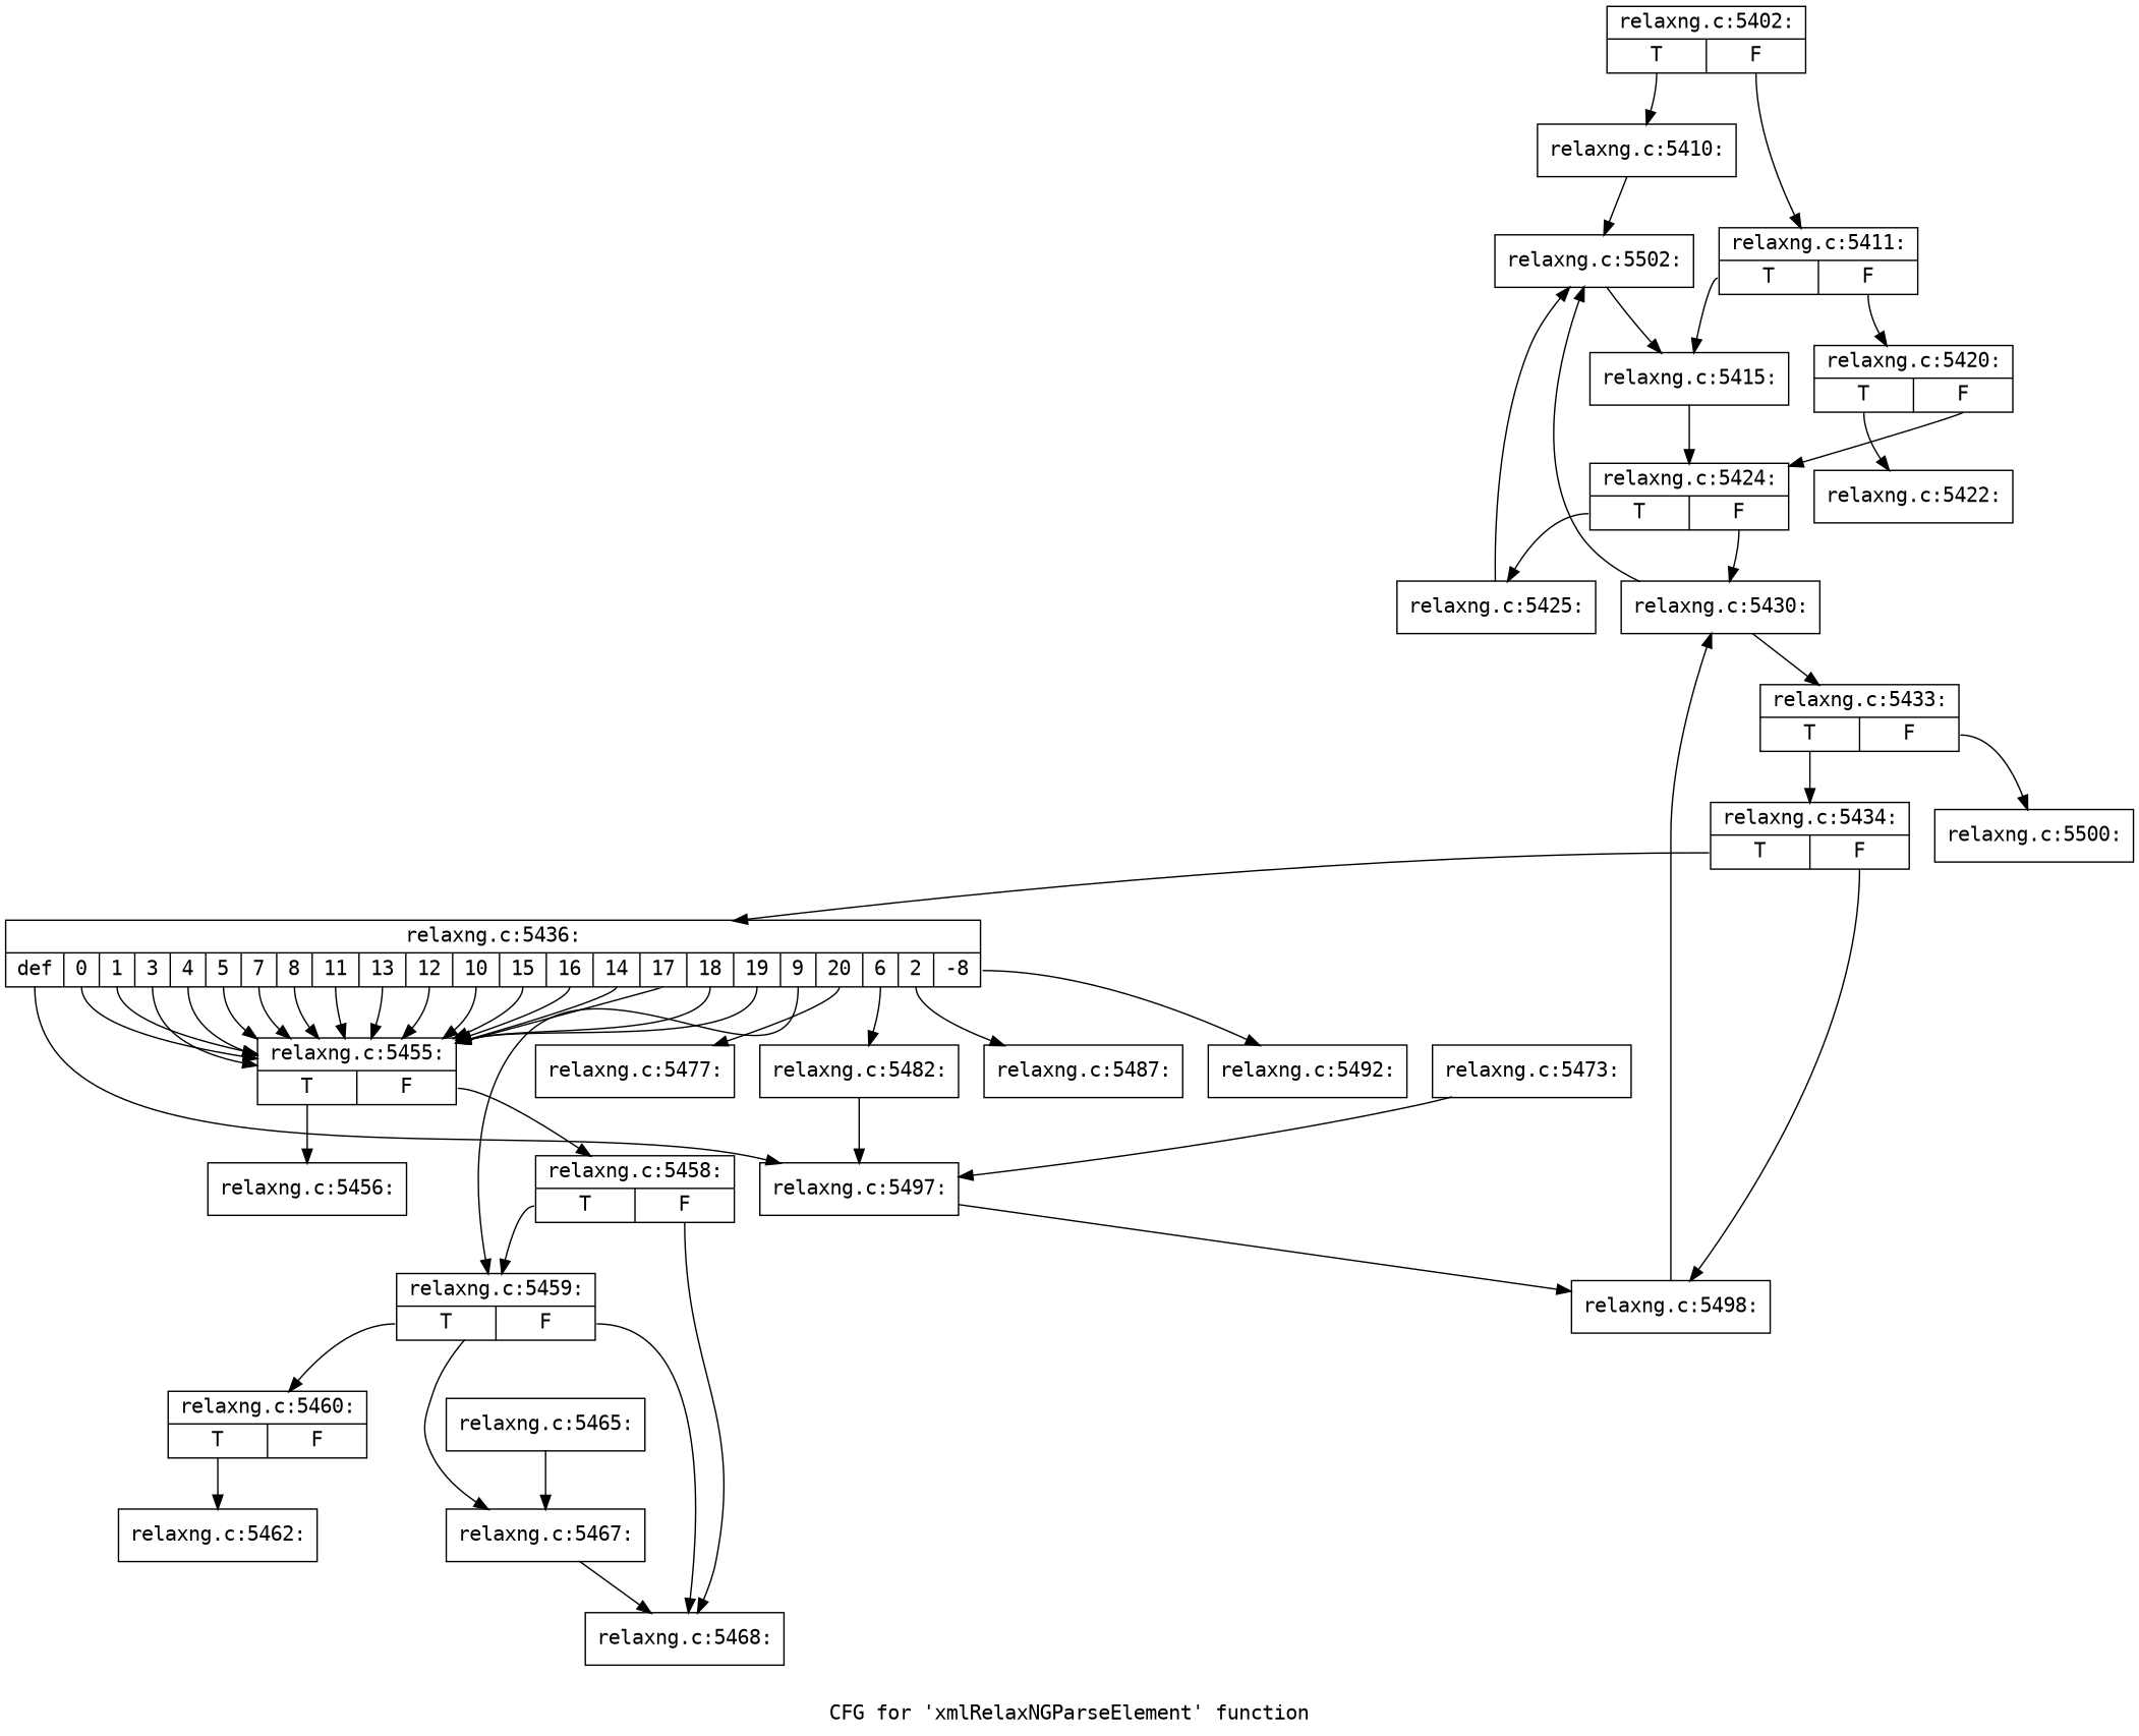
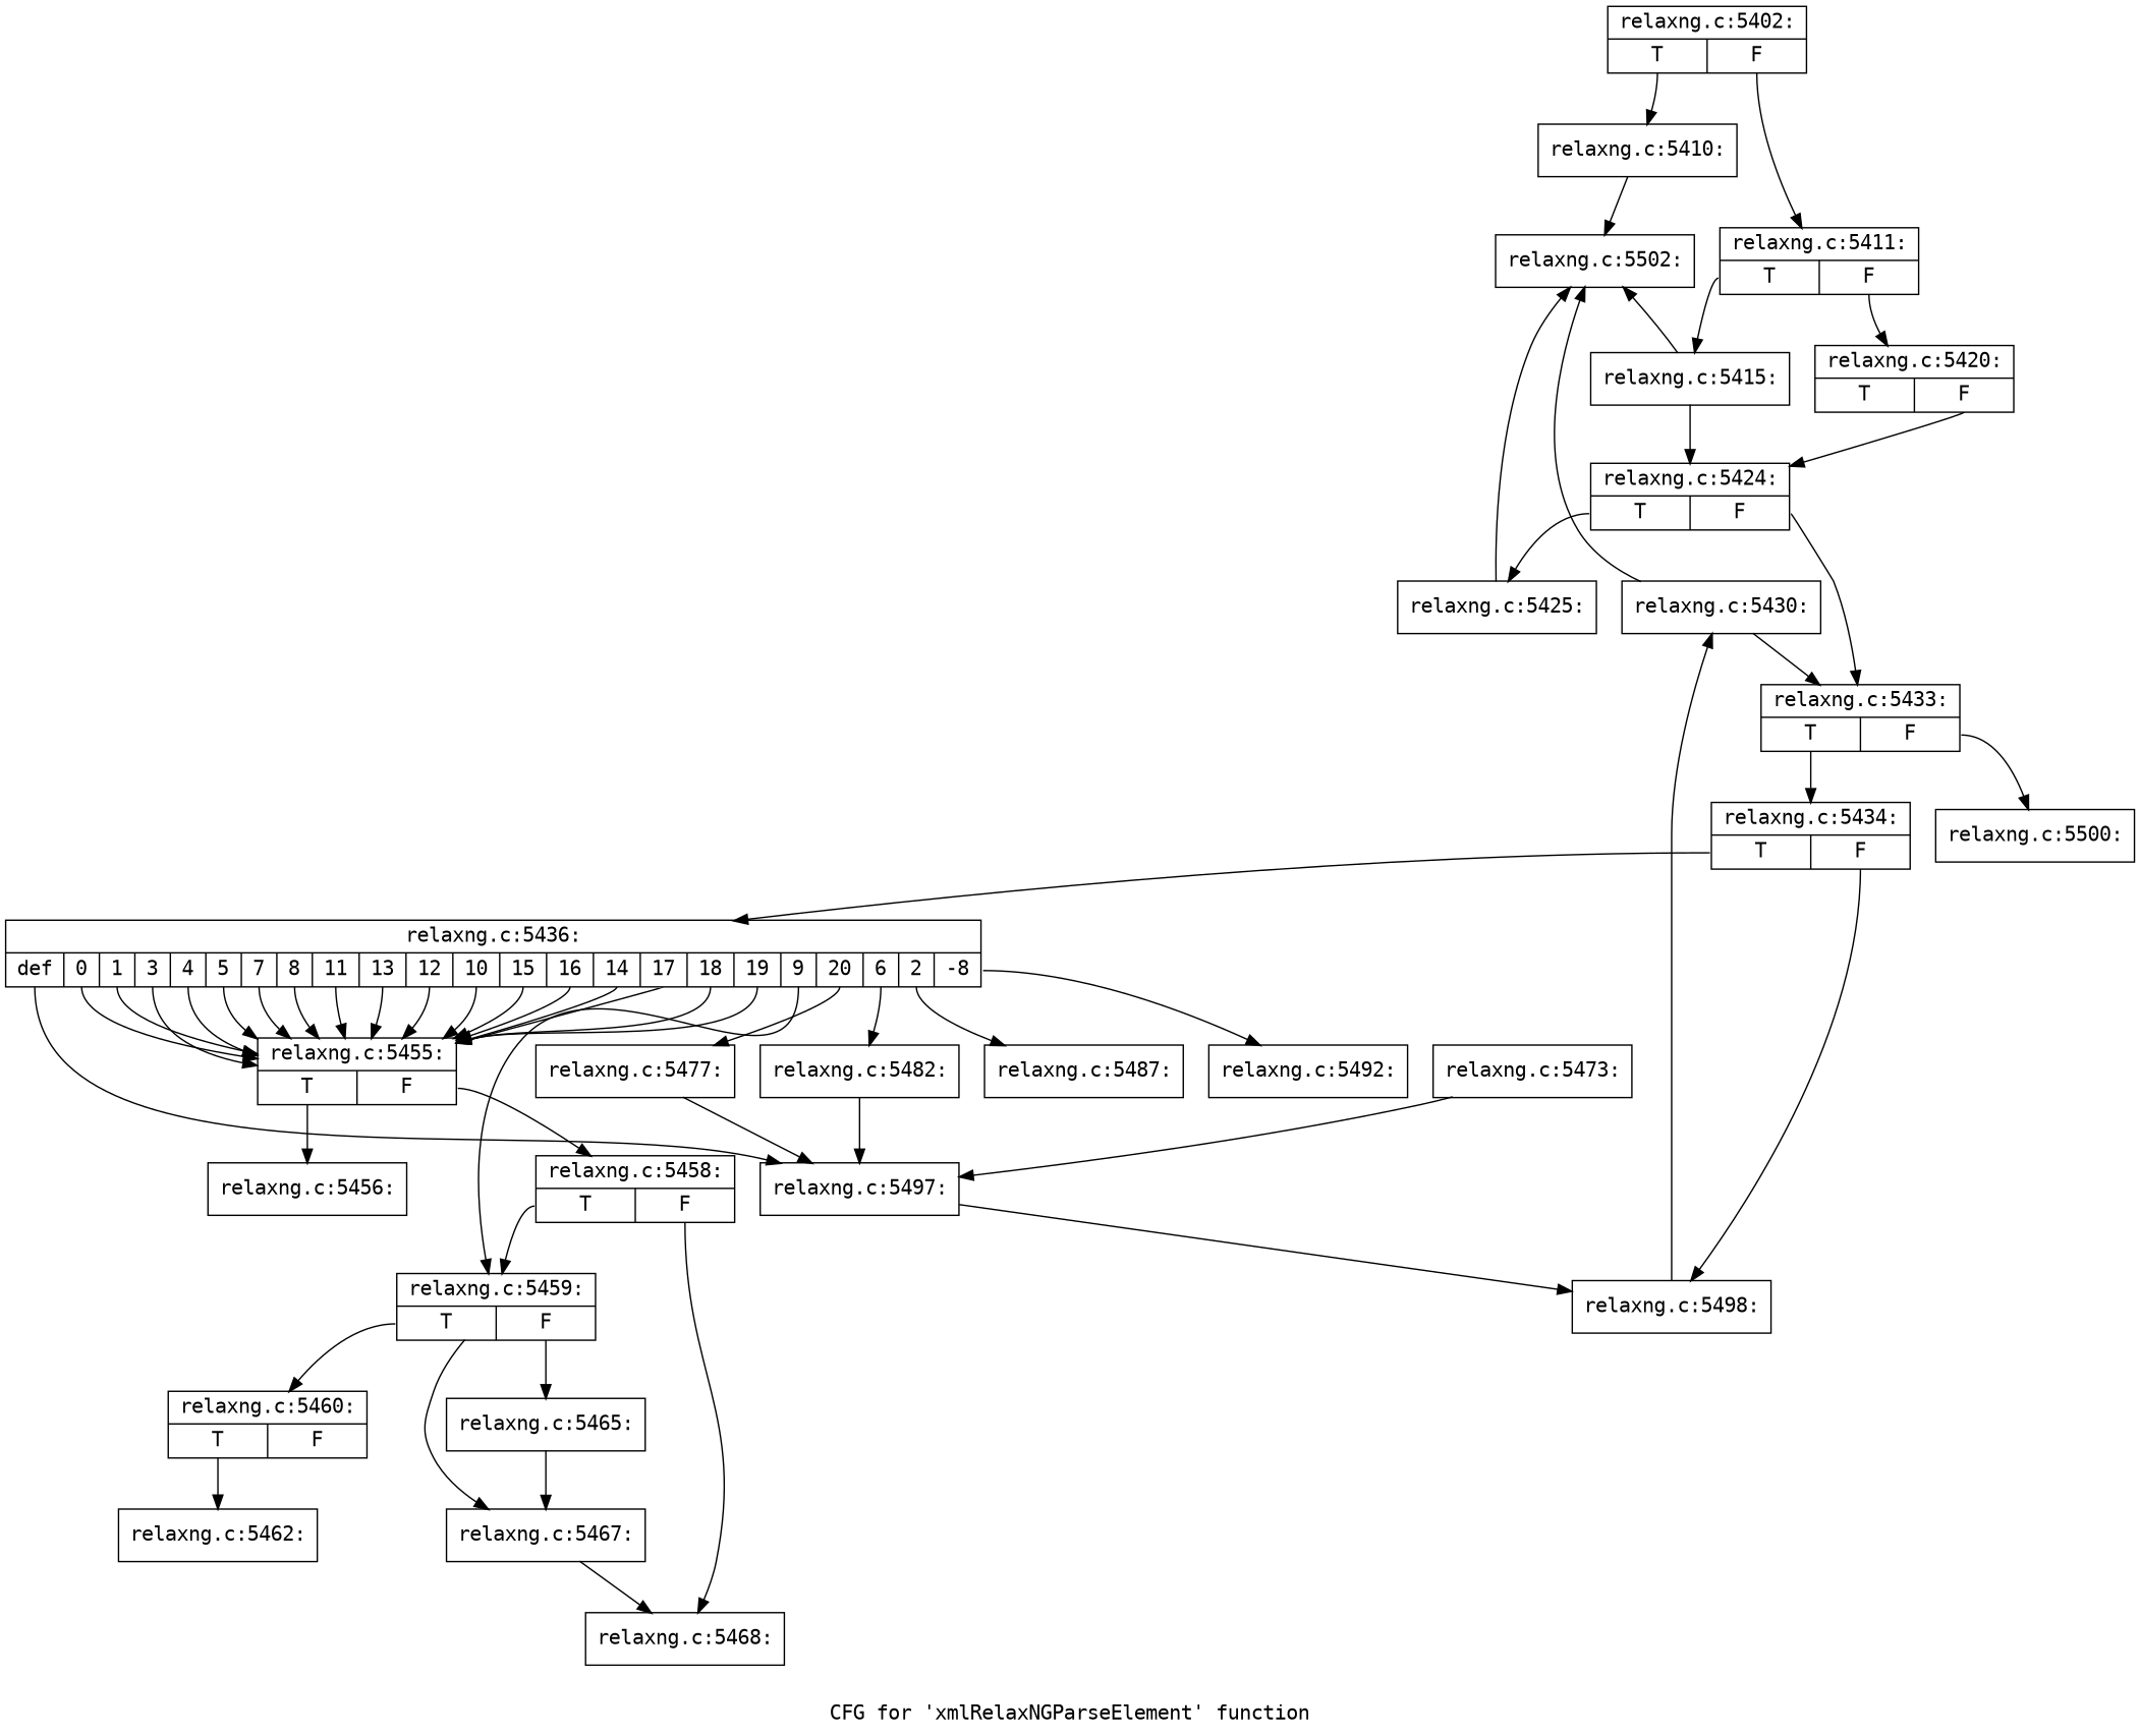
  digraph {
    fontname="DejaVu Sans Mono"
    label="CFG for 'xmlRelaxNGParseElement' function"
    node [fontname="DejaVu Sans Mono" shape=record]
    edge [fontname="DejaVu Sans Mono"]
    n1 [label="{relaxng.c:5402:|{<s0>T|<s1>F}}"]
    n2 [label="{relaxng.c:5410:}"]
    n3 [label="{relaxng.c:5411:|{<s0>T|<s1>F}}"]
    n4 [label="{relaxng.c:5502:}"]
    n5 [label="{relaxng.c:5415:}"]
    n6 [label="{relaxng.c:5420:|{<s0>T|<s1>F}}"]
    n7 [label="{relaxng.c:5424:|{<s0>T|<s1>F}}"]
-   n8 [label="{relaxng.c:5422:}"]
    n9 [label="{relaxng.c:5425:}"]
    n10 [label="{relaxng.c:5430:}"]
    n11 [label="{relaxng.c:5433:|{<s0>T|<s1>F}}"]
    n12 [label="{relaxng.c:5434:|{<s0>T|<s1>F}}"]
    n13 [label="{relaxng.c:5500:}"]
    n14 [label="{relaxng.c:5436:|{<s0>def|<s1>0|<s2>1|<s3>3|<s4>4|<s5>5|<s6>7|<s7>8|<s8>11|<s9>13|<s10>12|<s11>10|<s12>15|<s13>16|<s14>14|<s15>17|<s16>18|<s17>19|<s18>9|<s19>20|<s20>6|<s21>2|<s22>-8}}"]
    n15 [label="{relaxng.c:5498:}"]
    n16 [label="{relaxng.c:5497:}"]
    n17 [label="{relaxng.c:5455:|{<s0>T|<s1>F}}"]
    n18 [label="{relaxng.c:5477:}"]
    n19 [label="{relaxng.c:5482:}"]
    n20 [label="{relaxng.c:5487:}"]
    n21 [label="{relaxng.c:5492:}"]
    n22 [label="{relaxng.c:5459:|{<s0>T|<s1>F}}"]
    n23 [label="{relaxng.c:5456:}"]
    n24 [label="{relaxng.c:5458:|{<s0>T|<s1>F}}"]
    n25 [label="{relaxng.c:5473:}"]
    n26 [label="{relaxng.c:5468:}"]
    n27 [label="{relaxng.c:5460:|{<s0>T|<s1>F}}"]
    n28 [label="{relaxng.c:5467:}"]
    n29 [label="{relaxng.c:5462:}"]
    n30 [label="{relaxng.c:5465:}"]
    n1 -> n2 [tailport=s0]
    n1 -> n3 [tailport=s1]
    n2 -> n4
    n3 -> n5 [tailport=s0]
    n3 -> n6 [tailport=s1]
-   n4 -> n5
+   n5 -> n4
    n5 -> n7
    n6 -> n7 [tailport=s1]
-   n6 -> n8 [tailport=s0]
    n7 -> n9 [tailport=s0]
-   n7 -> n10 [tailport=s1]
+   n7 -> n11 [tailport=s1]
    n9 -> n4
    n10 -> n4
    n10 -> n11
    n11 -> n12 [tailport=s0]
    n11 -> n13 [tailport=s1]
    n12 -> n14 [tailport=s0]
    n12 -> n15 [tailport=s1]
    n14 -> n16 [tailport=s0]
    n14 -> n17 [tailport=s1]
    n14 -> n17 [tailport=s2]
    n14 -> n17 [tailport=s3]
    n14 -> n17 [tailport=s4]
    n14 -> n17 [tailport=s5]
    n14 -> n17 [tailport=s6]
    n14 -> n17 [tailport=s7]
    n14 -> n17 [tailport=s8]
    n14 -> n17 [tailport=s9]
    n14 -> n17 [tailport=s10]
    n14 -> n17 [tailport=s11]
    n14 -> n17 [tailport=s12]
    n14 -> n17 [tailport=s13]
    n14 -> n17 [tailport=s14]
    n14 -> n17 [tailport=s15]
    n14 -> n17 [tailport=s16]
    n14 -> n17 [tailport=s17]
    n14 -> n18 [tailport=s19]
    n14 -> n19 [tailport=s20]
    n14 -> n20 [tailport=s21]
    n14 -> n21 [tailport=s22]
    n14 -> n22 [tailport=s18]
    n15 -> n10
    n16 -> n15
    n17 -> n23 [tailport=s0]
    n17 -> n24 [tailport=s1]
+   n18 -> n16
    n19 -> n16
-   n22 -> n26 [tailport=s1]
+   n22 -> n30 [tailport=s1]
    n22 -> n27 [tailport=s0]
    n22 -> n28
    n24 -> n22 [tailport=s0]
    n24 -> n26 [tailport=s1]
    n25 -> n16
    n27 -> n29 [tailport=s0]
    n28 -> n26
    n30 -> n28
  }
